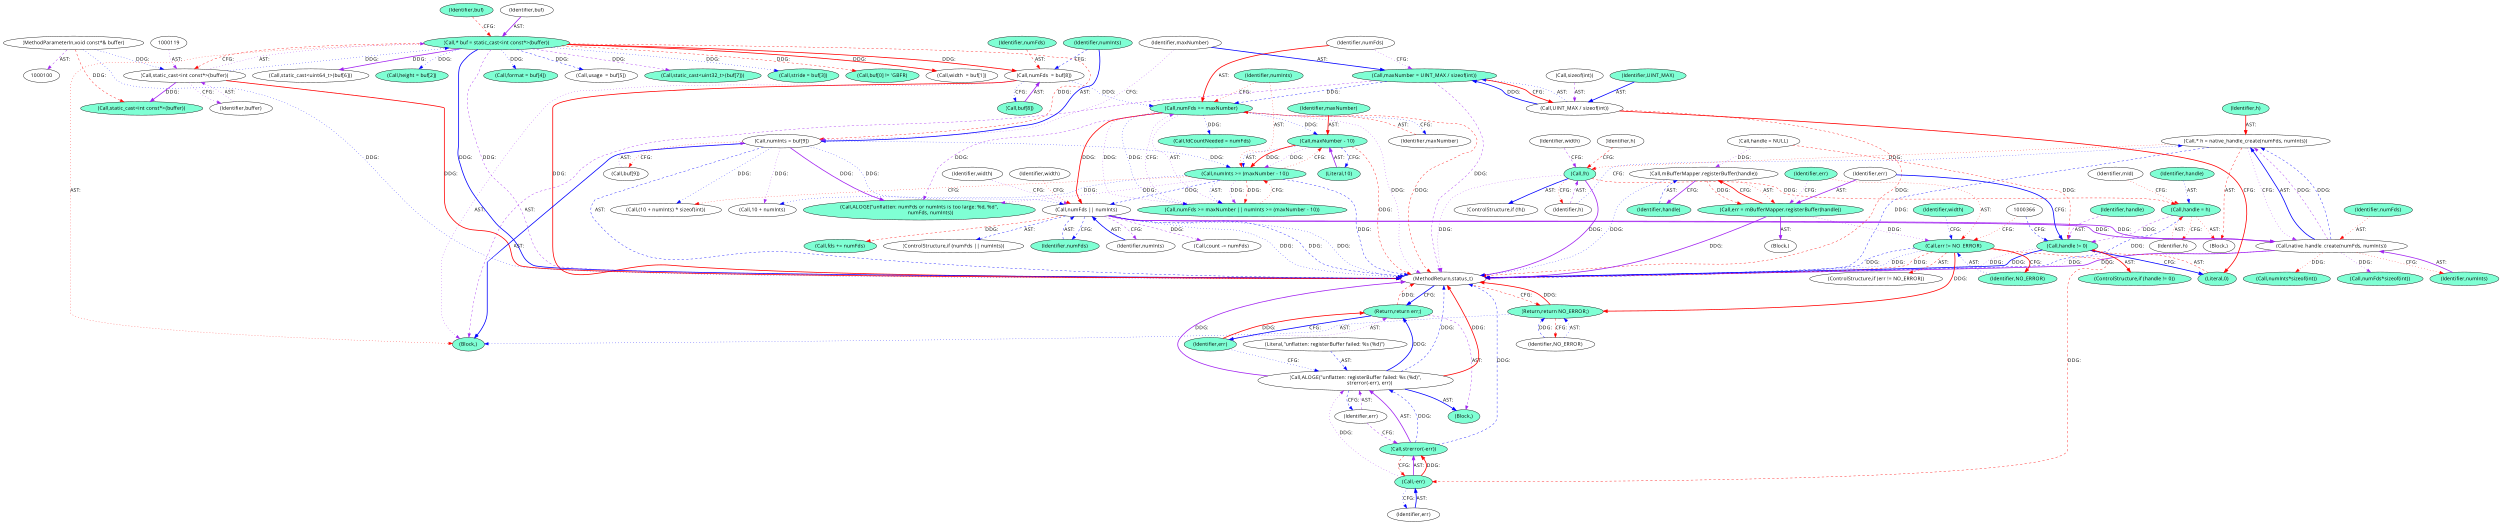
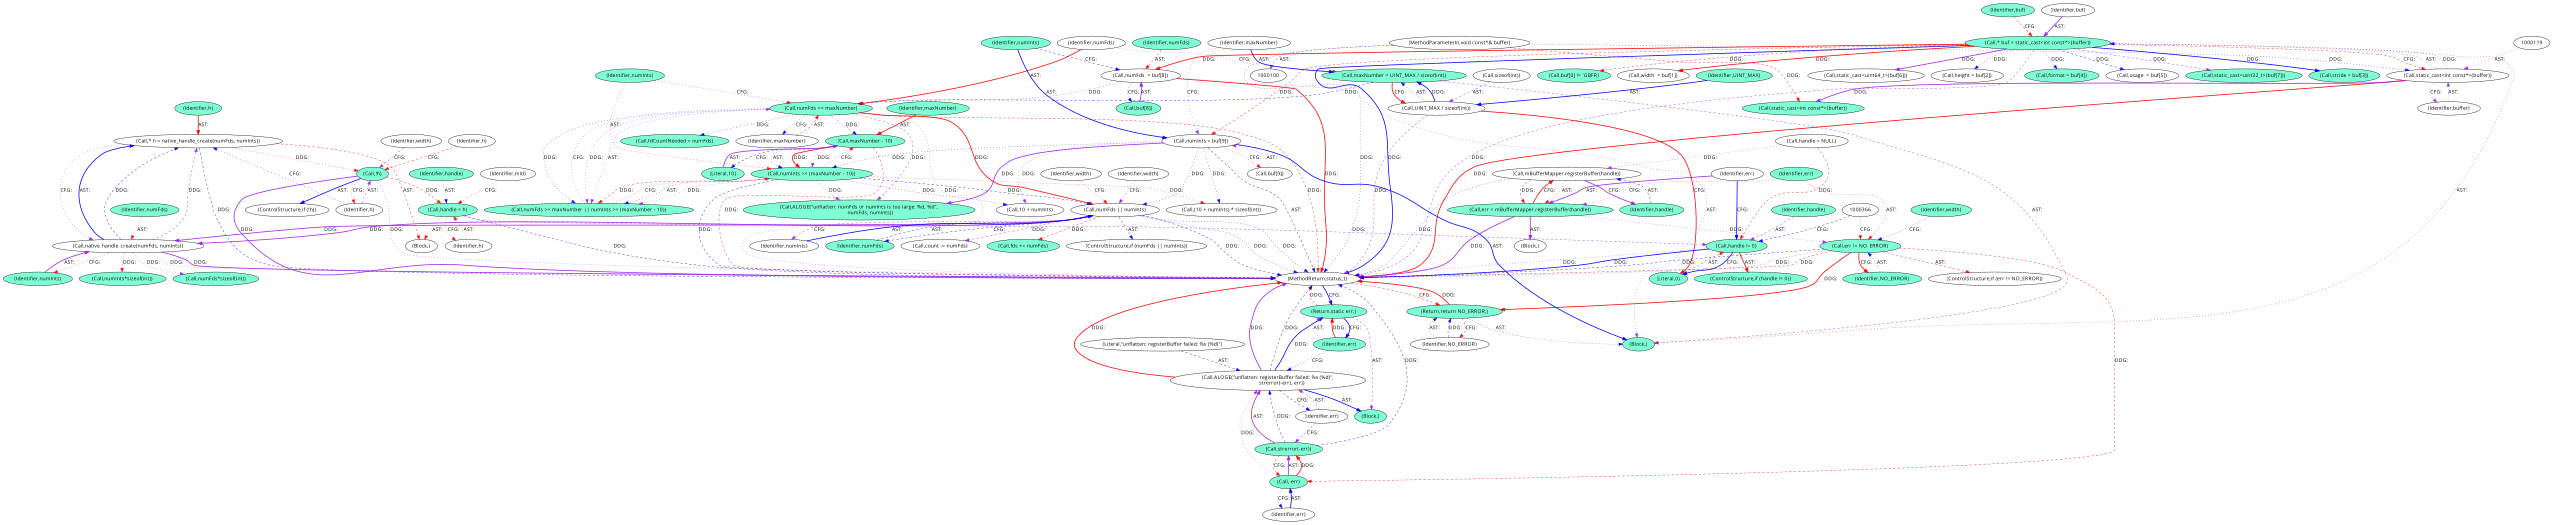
  digraph {
    fontname="Open Sans"
    node [fillcolor=aquamarine fontname="Open Sans" style=filled]
    edge [color=blue fontname="Open Sans" style=dotted]
    n1 [fillcolor=white label="(Call,* h = native_handle_create(numFds, numInts))"]
    n2 [fillcolor=white label="(Call,native_handle_create(numFds, numInts))"]
    n3 [label="(Call,!h)"]
    n4 [fillcolor=white label="(MethodReturn,status_t)"]
    n5 [fillcolor=white label="(Block,)"]
    n6 [label="(Call,numInts*sizeof(int))"]
    n7 [label="(Call,numFds*sizeof(int))"]
    n8 [label="(Identifier,numInts)"]
    n9 [label="(Call,handle = h)"]
    n10 [fillcolor=white label="(ControlStructure,if (!h))"]
    n11 [fillcolor=white label="(Identifier,h)"]
    n12 [label="(Return,return NO_ERROR;)"]
-   n13 [label="(Return,return err;)"]
+   n13 [label="(Return,static err;)"]
    n14 [fillcolor=white label="(Call,numFds || numInts)"]
    n15 [fillcolor=white label="(Call,count -= numFds)"]
    n16 [label="(Call,fds += numFds)"]
    n17 [fillcolor=white label="(ControlStructure,if (numFds || numInts))"]
    n18 [label="(Identifier,numFds)"]
    n19 [fillcolor=white label="(Identifier,numInts)"]
    n20 [label="(Call,numFds >= maxNumber)"]
    n21 [label="(Call,maxNumber - 10)"]
    n22 [label="(Call,fdCountNeeded = numFds)"]
    n23 [fillcolor=white label="(Identifier,maxNumber)"]
    n24 [label="(Call,numFds >= maxNumber || numInts >= (maxNumber - 10))"]
    n25 [label="(Call,ALOGE(\"unflatten: numFds or numInts is too large: %d, %d\",\n                numFds, numInts))"]
    n26 [label="(Call,numInts >= (maxNumber - 10))"]
    n27 [label="(Literal,10)"]
    n28 [fillcolor=white label="(Call,numFds  = buf[8])"]
    n29 [label="(Block,)"]
    n30 [label="(Call,buf[8])"]
    n31 [label="(Call,* buf = static_cast<int const*>(buffer))"]
    n32 [fillcolor=white label="(Call,static_cast<int const*>(buffer))"]
    n33 [fillcolor=white label="(Call,numInts = buf[9])"]
    n34 [label="(Call,buf[0] != 'GBFR)"]
    n35 [fillcolor=white label="(Call,width  = buf[1])"]
    n36 [fillcolor=white label="(Call,static_cast<uint64_t>(buf[6]))"]
-   n37 [label="(Call,height = buf[2])"]
+   n37 [fillcolor=white label="(Call,height = buf[2])"]
    n38 [label="(Call,format = buf[4])"]
    n39 [fillcolor=white label="(Call,usage  = buf[5])"]
    n40 [label="(Call,static_cast<uint32_t>(buf[7]))"]
    n41 [label="(Call,stride = buf[3])"]
    n42 [fillcolor=white label="(Identifier,buffer)"]
    n43 [label="(Call,static_cast<int const*>(buffer))"]
    n44 [fillcolor=white label="(Call,10 + numInts)"]
    n45 [fillcolor=white label="(Call,(10 + numInts) * sizeof(int))"]
    n46 [fillcolor=white label="(Call,buf[9])"]
    n47 [fillcolor=white label="(MethodParameterIn,void const*& buffer)"]
    1000100 [fillcolor=white]
    n49 [label="(Call,maxNumber = UINT_MAX / sizeof(int))"]
    n50 [fillcolor=white label="(Call,UINT_MAX / sizeof(int))"]
    n51 [label="(Literal,0)"]
    n52 [fillcolor=white label="(Call,sizeof(int))"]
    n53 [label="(Call,handle != 0)"]
    n54 [fillcolor=white label="(Identifier,h)"]
    n55 [label="(ControlStructure,if (handle != 0))"]
    n56 [fillcolor=white label="(Call,mBufferMapper.registerBuffer(handle))"]
    n57 [label="(Call,err = mBufferMapper.registerBuffer(handle))"]
    n58 [label="(Identifier,handle)"]
    n59 [label="(Call,err != NO_ERROR)"]
    n60 [fillcolor=white label="(Block,)"]
    n61 [label="(Call,-err)"]
    n62 [label="(Identifier,NO_ERROR)"]
    n63 [fillcolor=white label="(ControlStructure,if (err != NO_ERROR))"]
    n64 [label="(Call,strerror(-err))"]
    n65 [fillcolor=white label="(Call,ALOGE(\"unflatten: registerBuffer failed: %s (%d)\",\n                    strerror(-err), err))"]
    n66 [fillcolor=white label="(Identifier,err)"]
    n67 [fillcolor=white label="(Identifier,NO_ERROR)"]
    n68 [fillcolor=white label="(Identifier,err)"]
    n69 [label="(Block,)"]
    n70 [label="(Identifier,err)"]
    n71 [label="(Identifier,numFds)"]
    n72 [label="(Identifier,buf)"]
    n73 [fillcolor=white label="(Identifier,width)"]
    n74 [fillcolor=white label="(Identifier,numFds)"]
    n75 [fillcolor=white label="(Identifier,mId)"]
    n76 [fillcolor=white label="(Literal,\"unflatten: registerBuffer failed: %s (%d)\")"]
    n77 [label="(Identifier,UINT_MAX)"]
    n78 [fillcolor=white label="(Call,handle = NULL)"]
    n79 [label="(Identifier,numInts)"]
    n80 [fillcolor=white label="(Identifier,maxNumber)"]
    n81 [fillcolor=white label="(Identifier,width)"]
    n82 [label="(Identifier,handle)"]
    n83 [label="(Identifier,numInts)"]
    n84 [label="(Identifier,h)"]
    n85 [fillcolor=white label="(Identifier,width)"]
    n86 [fillcolor=white label="(Identifier,h)"]
    n87 [label="(Identifier,numFds)"]
    n88 [label="(Identifier,width)"]
    n89 [label="(Identifier,handle)"]
    n90 [label="(Identifier,maxNumber)"]
    n91 [fillcolor=white label="(Identifier,buf)"]
    n92 [label="(Identifier,err)"]
    n93 [fillcolor=white label="(Identifier,err)"]
    1000119 [fillcolor=white]
    1000366 [fillcolor=white]
    n1 -> n2 [color=purple label="CFG: "]
    n1 -> n3 [color=red label="DDG: "]
    n1 -> n4 [label="DDG: " style=dashed]
    n1 -> n5 [color=red label="AST: " style=dashed]
    n2 -> n1 [label="AST: " style=bold]
    n2 -> n1 [color=purple label="DDG: " style=dashed]
    n2 -> n1 [label="DDG: " style=dashed]
    n2 -> n4 [color=purple label="DDG: "]
    n2 -> n4 [color=purple label="DDG: " style=bold]
    n2 -> n6 [color=red label="DDG: "]
    n2 -> n7 [color=purple label="DDG: "]
    n2 -> n8 [color=red label="CFG: "]
    n3 -> n4 [color=purple label="DDG: "]
    n3 -> n4 [color=purple label="DDG: " style=bold]
    n3 -> n9 [color=red label="DDG: " style=dashed]
    n3 -> n10 [label="AST: " style=bold]
    n3 -> n11 [color=red label="CFG: "]
    n4 -> n12 [color=red label="CFG: " style=dashed]
    n4 -> n13 [label="CFG: " style=bold]
    n8 -> n2 [color=purple label="AST: " style=bold]
    n9 -> n4 [label="DDG: " style=dashed]
    n9 -> n5 [color=red label="AST: "]
    n9 -> n53 [color=purple label="DDG: " style=dashed]
    n9 -> n54 [color=red label="CFG: "]
    n11 -> n1 [label="CFG: "]
    n11 -> n3 [color=purple label="AST: " style=dashed]
    n12 -> n4 [color=red label="DDG: " style=bold]
    n12 -> n29 [label="AST: "]
    n12 -> n67 [color=red label="CFG: " style=dashed]
    n13 -> n4 [color=red label="DDG: " style=dashed]
    n13 -> n69 [color=purple label="AST: " style=dashed]
    n13 -> n70 [label="CFG: " style=bold]
    n14 -> n2 [color=purple label="DDG: " style=bold]
    n14 -> n2 [color=purple label="DDG: " style=bold]
    n14 -> n4 [label="DDG: "]
    n14 -> n4 [label="DDG: " style=dashed]
    n14 -> n4 [label="DDG: "]
    n14 -> n15 [color=purple label="DDG: " style=dashed]
    n14 -> n16 [color=red label="DDG: " style=dashed]
    n14 -> n17 [label="AST: " style=dashed]
    n14 -> n18 [label="CFG: " style=dashed]
    n14 -> n19 [color=purple label="CFG: " style=dashed]
    n18 -> n14 [label="AST: " style=dashed]
    n19 -> n14 [label="AST: " style=bold]
    n20 -> n4 [color=purple label="DDG: "]
    n20 -> n4 [color=red label="DDG: " style=dashed]
    n20 -> n14 [color=red label="DDG: " style=bold]
    n20 -> n21 [label="DDG: "]
    n20 -> n22 [label="DDG: "]
    n20 -> n23 [label="CFG: "]
    n20 -> n24 [color=purple label="AST: "]
    n20 -> n24 [color=purple label="DDG: "]
    n20 -> n24 [label="DDG: "]
    n20 -> n25 [color=purple label="DDG: " style=dashed]
    n21 -> n4 [color=red label="DDG: " style=dashed]
    n21 -> n26 [label="AST: "]
    n21 -> n26 [color=red label="DDG: " style=bold]
    n21 -> n26 [color=purple label="DDG: "]
    n21 -> n27 [label="CFG: " style=dashed]
    n23 -> n20 [color=red label="AST: " style=dashed]
    n24 -> n20 [color=purple label="CFG: "]
    n24 -> n26 [color=red label="CFG: "]
    n26 -> n4 [label="DDG: " style=dashed]
    n26 -> n14 [label="DDG: " style=dashed]
    n26 -> n21 [color=red label="CFG: "]
    n26 -> n24 [label="AST: "]
    n26 -> n24 [color=red label="DDG: " style=dashed]
    n26 -> n24 [color=purple label="DDG: "]
    n26 -> n25 [color=purple label="DDG: "]
    n26 -> n44 [label="DDG: "]
-   n26 -> n45 [color=red label="CFG: "]
+   n26 -> n45 [color=red label="DDG: "]
    n27 -> n21 [color=purple label="AST: " style=bold]
    n28 -> n4 [color=red label="DDG: " style=bold]
    n28 -> n20 [label="DDG: "]
    n28 -> n29 [color=purple label="AST: "]
    n28 -> n30 [label="CFG: "]
    n30 -> n28 [color=purple label="AST: " style=bold]
    n31 -> n4 [label="DDG: " style=bold]
    n31 -> n4 [color=purple label="DDG: " style=dashed]
    n31 -> n28 [color=red label="DDG: " style=bold]
    n31 -> n29 [color=red label="AST: "]
    n31 -> n32 [color=red label="CFG: " style=dashed]
    n31 -> n33 [color=red label="DDG: " style=dashed]
    n31 -> n34 [color=red label="DDG: " style=dashed]
    n31 -> n35 [color=red label="DDG: " style=bold]
    n31 -> n36 [color=purple label="DDG: " style=bold]
    n31 -> n37 [label="DDG: "]
    n31 -> n38 [label="DDG: "]
    n31 -> n39 [label="DDG: " style=dashed]
    n31 -> n40 [color=purple label="DDG: " style=dashed]
-   n31 -> n41 [label="DDG: "]
+   n31 -> n41 [label="DDG: " style=bold]
    n32 -> n4 [color=red label="DDG: " style=bold]
    n32 -> n31 [color=purple label="AST: "]
    n32 -> n31 [label="DDG: "]
    n32 -> n42 [color=purple label="CFG: "]
    n32 -> n43 [color=purple label="DDG: " style=bold]
    n33 -> n4 [label="AST: " style=dashed]
    n33 -> n14 [label="DDG: "]
    n33 -> n25 [color=purple label="DDG: " style=bold]
    n33 -> n26 [label="DDG: "]
    n33 -> n29 [label="AST: " style=bold]
    n33 -> n44 [color=purple label="DDG: "]
    n33 -> n45 [label="DDG: "]
    n33 -> n46 [color=red label="CFG: "]
    n42 -> n32 [color=purple label="AST: "]
    n46 -> n33 [color=purple label="AST: "]
    n47 -> n4 [label="DDG: "]
    n47 -> n32 [label="DDG: "]
    n47 -> n43 [color=red label="DDG: " style=dashed]
    n47 -> 1000100 [color=purple label="AST: " style=dashed]
-   n49 -> n4 [color=purple label="DDG: " style=dashed]
    n49 -> n20 [label="DDG: " style=dashed]
    n49 -> n29 [color=purple label="AST: " style=dashed]
    n49 -> n50 [color=red label="CFG: " style=bold]
-   n50 -> n4 [color=red label="DDG: " style=dashed]
+   n50 -> n4 [color=purple label="DDG: " style=dashed]
    n50 -> n49 [label="AST: "]
    n50 -> n49 [label="DDG: " style=bold]
    n50 -> n51 [color=red label="CFG: " style=bold]
    n51 -> n53 [color=red label="AST: " style=dashed]
    n52 -> n50 [color=purple label="AST: " style=dashed]
    n53 -> n4 [color=purple label="DDG: "]
    n53 -> n4 [label="DDG: " style=bold]
    n53 -> n51 [label="CFG: " style=bold]
    n53 -> n55 [color=red label="AST: " style=bold]
    n54 -> n9 [color=red label="AST: "]
    n56 -> n4 [label="DDG: "]
    n56 -> n57 [color=red label="AST: "]
    n56 -> n57 [color=red label="DDG: " style=dashed]
    n56 -> n58 [color=purple label="CFG: " style=bold]
    n57 -> n4 [color=purple label="DDG: " style=bold]
    n57 -> n56 [color=red label="CFG: " style=bold]
    n57 -> n59 [color=purple label="DDG: "]
    n57 -> n60 [color=purple label="AST: " style=bold]
    n58 -> n56 [label="AST: " style=dashed]
    n59 -> n4 [label="DDG: "]
    n59 -> n4 [color=red label="DDG: " style=dashed]
    n59 -> n4 [label="DDG: " style=dashed]
    n59 -> n12 [color=red label="DDG: " style=bold]
    n59 -> n61 [color=red label="DDG: " style=dashed]
    n59 -> n62 [color=red label="CFG: " style=bold]
    n59 -> n63 [color=red label="AST: " style=dashed]
    n61 -> n64 [color=purple label="AST: " style=bold]
    n61 -> n64 [color=red label="DDG: " style=bold]
    n61 -> n65 [color=purple label="DDG: "]
    n61 -> n66 [label="CFG: "]
    n62 -> n59 [label="AST: "]
    n64 -> n4 [label="DDG: " style=dashed]
    n64 -> n61 [color=red label="CFG: " style=dashed]
    n64 -> n65 [color=purple label="AST: " style=bold]
    n64 -> n65 [label="DDG: " style=dashed]
    n65 -> n4 [color=red label="DDG: " style=bold]
    n65 -> n4 [color=purple label="DDG: " style=bold]
    n65 -> n4 [label="DDG: " style=dashed]
    n65 -> n13 [label="DDG: " style=bold]
    n65 -> n68 [label="CFG: " style=dashed]
    n65 -> n69 [label="AST: " style=bold]
    n66 -> n61 [label="AST: " style=bold]
    n67 -> n12 [label="AST: "]
    n67 -> n12 [label="DDG: " style=dashed]
    n68 -> n64 [color=purple label="CFG: " style=dashed]
    n68 -> n65 [color=purple label="AST: " style=dashed]
    n70 -> n13 [color=purple label="AST: "]
    n70 -> n13 [color=red label="DDG: " style=bold]
    n70 -> n65 [label="CFG: "]
    n71 -> n28 [color=red label="AST: " style=dashed]
    n72 -> n31 [color=red label="CFG: " style=dashed]
    n73 -> n14 [color=purple label="CFG: "]
    n74 -> n20 [color=red label="AST: " style=bold]
    n74 -> n49 [color=purple label="CFG: "]
    n75 -> n9 [color=red label="CFG: "]
    n76 -> n65 [label="AST: " style=dashed]
    n77 -> n50 [label="AST: " style=bold]
    n78 -> n53 [color=red label="DDG: " style=dashed]
    n78 -> n56 [color=purple label="DDG: "]
    n79 -> n28 [label="CFG: " style=dashed]
    n79 -> n33 [label="AST: " style=bold]
    n80 -> n33 [color=purple label="CFG: "]
    n80 -> n49 [label="AST: " style=bold]
    n81 -> n14 [color=red label="CFG: "]
    n82 -> n53 [color=purple label="AST: " style=dashed]
    n83 -> n20 [color=red label="CFG: "]
    n83 -> n26 [color=red label="AST: "]
    n84 -> n1 [color=red label="AST: " style=bold]
    n85 -> n3 [color=purple label="CFG: " style=dashed]
    n86 -> n3 [color=red label="CFG: " style=dashed]
    n87 -> n2 [color=red label="AST: "]
    n88 -> n59 [label="CFG: "]
    n89 -> n9 [label="AST: "]
    n90 -> n21 [color=red label="AST: " style=bold]
    n91 -> n31 [color=purple label="AST: " style=bold]
    n92 -> n57 [color=purple label="CFG: "]
    n92 -> n59 [color=red label="AST: "]
    n93 -> n53 [label="CFG: " style=bold]
    n93 -> n57 [color=purple label="AST: " style=bold]
    1000119 -> n32 [color=purple label="AST: "]
    1000366 -> n53 [label="CFG: " style=dashed]
    1000366 -> n59 [color=red label="CFG: "]
  }
